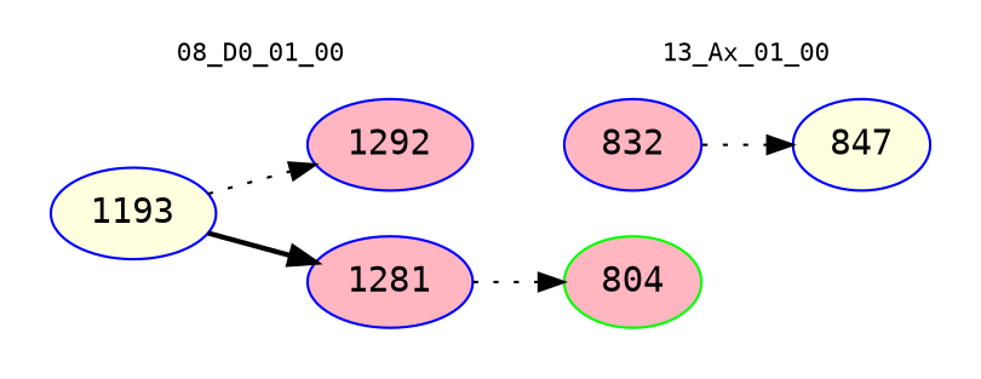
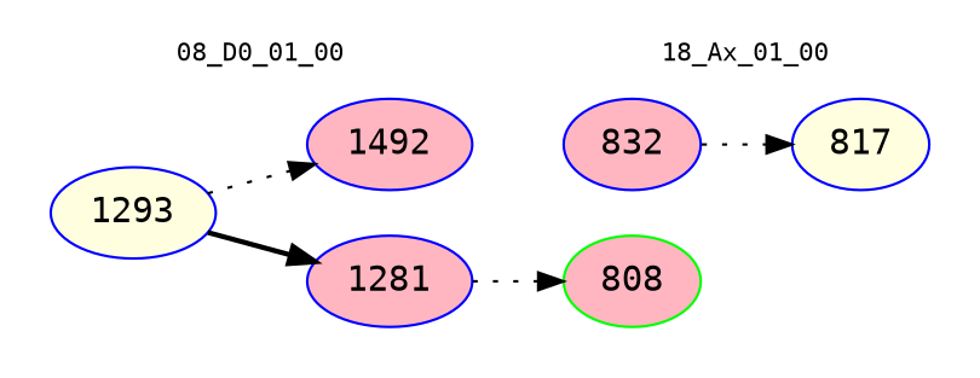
  digraph {
    fontname="DejaVu Sans Mono"
    rankdir=LR
    node [color=blue fillcolor=lightpink fontname="DejaVu Sans Mono" style=filled]
    edge [color=black fontname="DejaVu Sans Mono" style=dotted]
    n1 [label=832]
-   n2 [color=green label=804]
-   n3 [fillcolor=lightyellow label=847]
-   n4 [fillcolor=lightyellow label=1193]
+   n2 [color=green label=808]
+   n3 [fillcolor=lightyellow label=817]
+   n4 [fillcolor=lightyellow label=1293]
    n5 [label=1281]
-   n6 [label=1292]
+   n6 [label=1492]
    subgraph cluster_1 {
      color=white
      fontsize=10
-     label="13_Ax_01_00"
+     label="18_Ax_01_00"
      n1
      n2
      n3
    }
    subgraph cluster_2 {
      color=white
      fontsize=10
      label="08_D0_01_00"
      n4
      n5
      n6
    }
    n1 -> n3
    n4 -> n5 [style=bold]
    n4 -> n6
    n5 -> n2
  }
